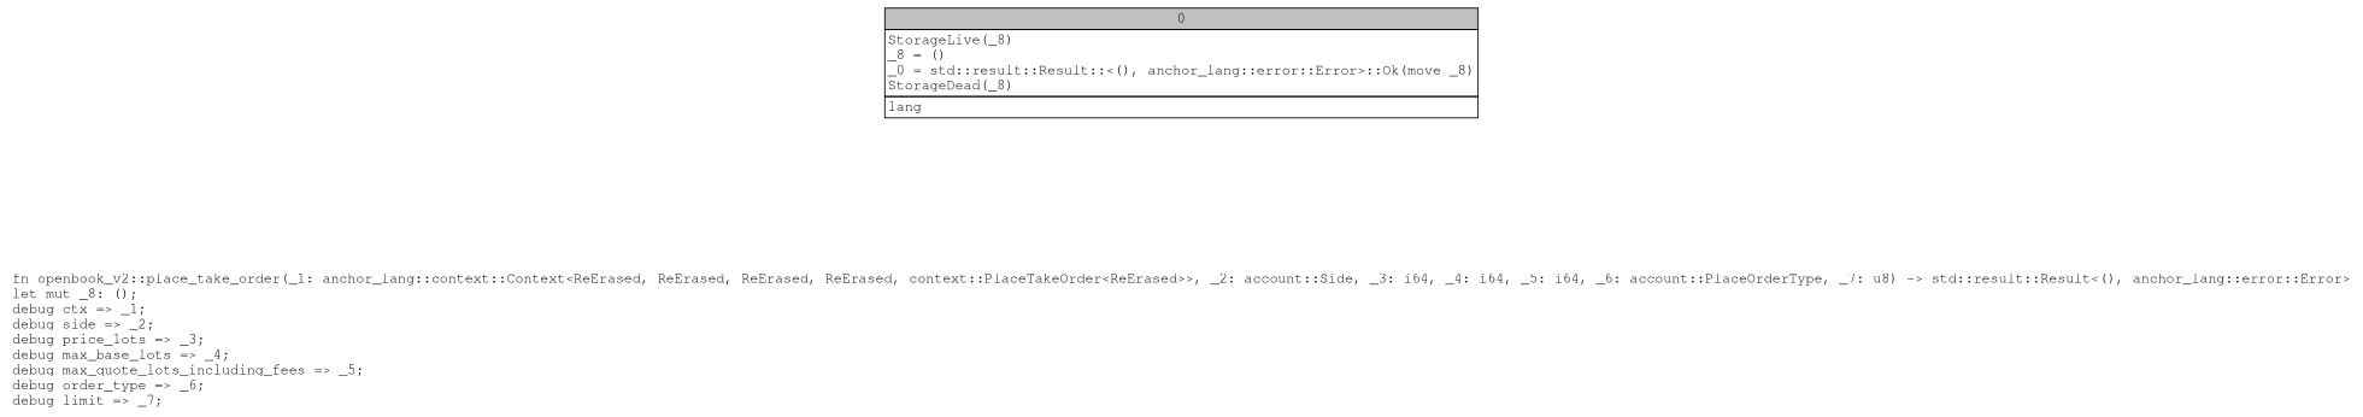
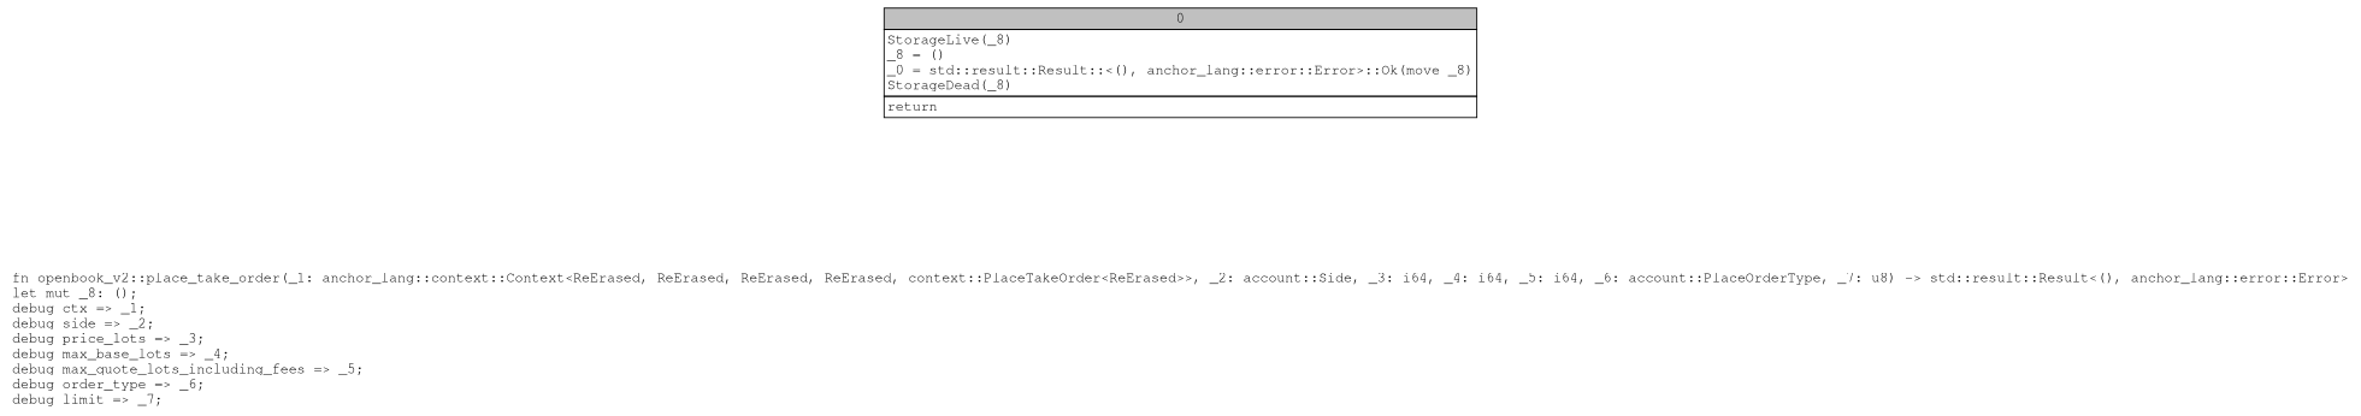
  digraph {
    fontname="Courier, monospace"
    label=<fn openbook_v2::place_take_order(_1: anchor_lang::context::Context&lt;ReErased, ReErased, ReErased, ReErased, context::PlaceTakeOrder&lt;ReErased&gt;&gt;, _2: account::Side, _3: i64, _4: i64, _5: i64, _6: account::PlaceOrderType, _7: u8) -&gt; std::result::Result&lt;(), anchor_lang::error::Error&gt;<br align="left"/>let mut _8: ();<br align="left"/>debug ctx =&gt; _1;<br align="left"/>debug side =&gt; _2;<br align="left"/>debug price_lots =&gt; _3;<br align="left"/>debug max_base_lots =&gt; _4;<br align="left"/>debug max_quote_lots_including_fees =&gt; _5;<br align="left"/>debug order_type =&gt; _6;<br align="left"/>debug limit =&gt; _7;<br align="left"/>>
-   n1 [fontname="Courier, monospace" label=<<table border="0" cellborder="1" cellspacing="0"><tr><td bgcolor="gray" align="center" colspan="1">0</td></tr><tr><td align="left" balign="left">StorageLive(_8)<br/>_8 = ()<br/>_0 = std::result::Result::&lt;(), anchor_lang::error::Error&gt;::Ok(move _8)<br/>StorageDead(_8)<br/></td></tr><tr><td align="left">lang</td></tr></table>> shape=none]
+   n1 [fontname="Courier, monospace" label=<<table border="0" cellborder="1" cellspacing="0"><tr><td bgcolor="gray" align="center" colspan="1">0</td></tr><tr><td align="left" balign="left">StorageLive(_8)<br/>_8 = ()<br/>_0 = std::result::Result::&lt;(), anchor_lang::error::Error&gt;::Ok(move _8)<br/>StorageDead(_8)<br/></td></tr><tr><td align="left">return</td></tr></table>> shape=none]
  }
